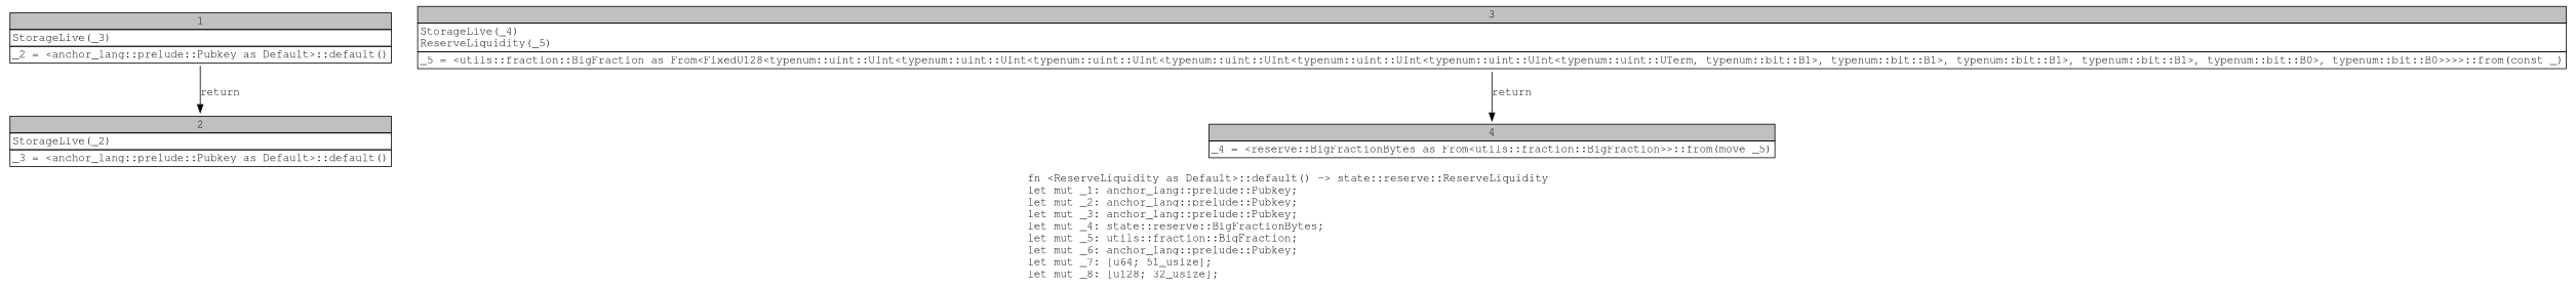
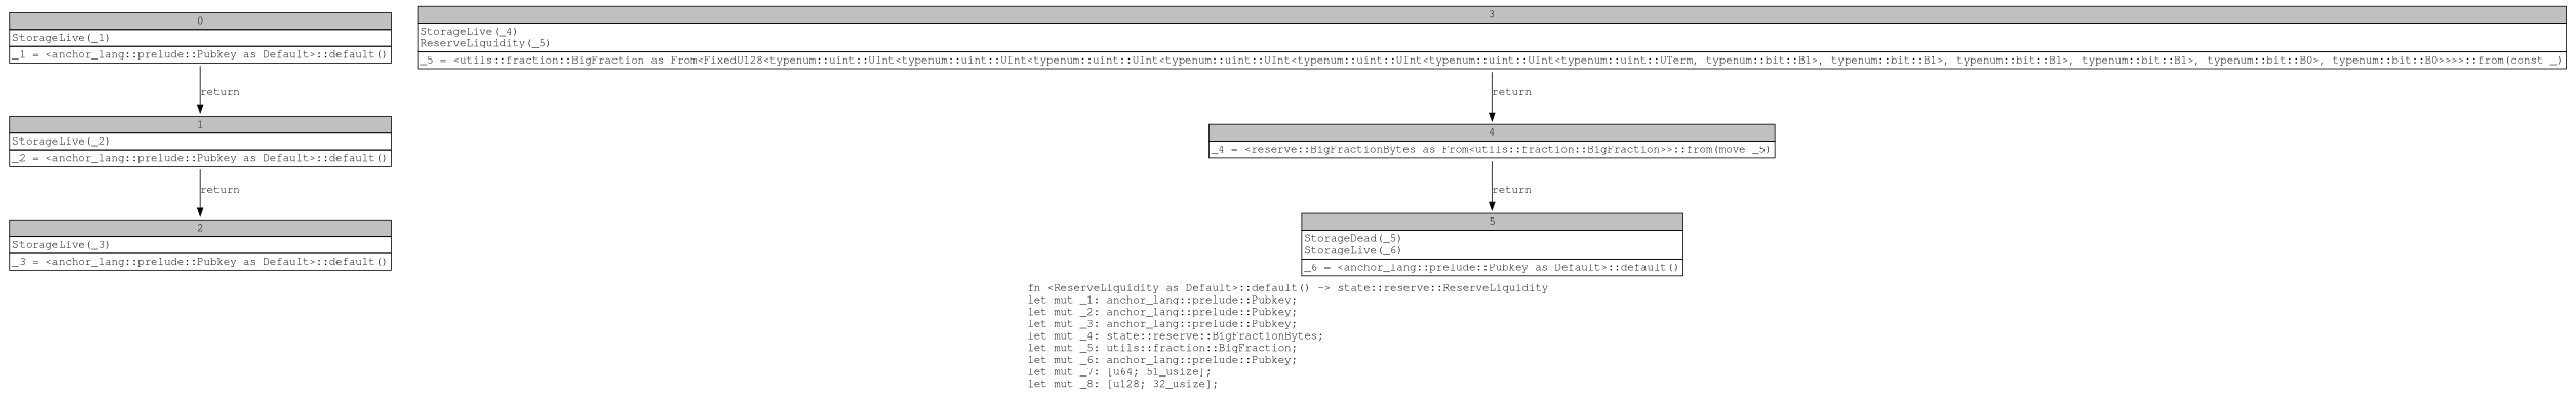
  digraph {
    fontname="Courier, monospace"
    label=<fn &lt;ReserveLiquidity as Default&gt;::default() -&gt; state::reserve::ReserveLiquidity<br align="left"/>let mut _1: anchor_lang::prelude::Pubkey;<br align="left"/>let mut _2: anchor_lang::prelude::Pubkey;<br align="left"/>let mut _3: anchor_lang::prelude::Pubkey;<br align="left"/>let mut _4: state::reserve::BigFractionBytes;<br align="left"/>let mut _5: utils::fraction::BigFraction;<br align="left"/>let mut _6: anchor_lang::prelude::Pubkey;<br align="left"/>let mut _7: [u64; 51_usize];<br align="left"/>let mut _8: [u128; 32_usize];<br align="left"/>>
    node [fontname="Courier, monospace" shape=none]
    edge [fontname="Courier, monospace"]
-   n2 [label=<<table border="0" cellborder="1" cellspacing="0"><tr><td bgcolor="gray" align="center" colspan="1">1</td></tr><tr><td align="left" balign="left">StorageLive(_3)<br/></td></tr><tr><td align="left">_2 = &lt;anchor_lang::prelude::Pubkey as Default&gt;::default()</td></tr></table>>]
-   n3 [label=<<table border="0" cellborder="1" cellspacing="0"><tr><td bgcolor="gray" align="center" colspan="1">2</td></tr><tr><td align="left" balign="left">StorageLive(_2)<br/></td></tr><tr><td align="left">_3 = &lt;anchor_lang::prelude::Pubkey as Default&gt;::default()</td></tr></table>>]
+   n1 [label=<<table border="0" cellborder="1" cellspacing="0"><tr><td bgcolor="gray" align="center" colspan="1">0</td></tr><tr><td align="left" balign="left">StorageLive(_1)<br/></td></tr><tr><td align="left">_1 = &lt;anchor_lang::prelude::Pubkey as Default&gt;::default()</td></tr></table>>]
+   n2 [label=<<table border="0" cellborder="1" cellspacing="0"><tr><td bgcolor="gray" align="center" colspan="1">1</td></tr><tr><td align="left" balign="left">StorageLive(_2)<br/></td></tr><tr><td align="left">_2 = &lt;anchor_lang::prelude::Pubkey as Default&gt;::default()</td></tr></table>>]
+   n3 [label=<<table border="0" cellborder="1" cellspacing="0"><tr><td bgcolor="gray" align="center" colspan="1">2</td></tr><tr><td align="left" balign="left">StorageLive(_3)<br/></td></tr><tr><td align="left">_3 = &lt;anchor_lang::prelude::Pubkey as Default&gt;::default()</td></tr></table>>]
    n4 [label=<<table border="0" cellborder="1" cellspacing="0"><tr><td bgcolor="gray" align="center" colspan="1">3</td></tr><tr><td align="left" balign="left">StorageLive(_4)<br/>ReserveLiquidity(_5)<br/></td></tr><tr><td align="left">_5 = &lt;utils::fraction::BigFraction as From&lt;FixedU128&lt;typenum::uint::UInt&lt;typenum::uint::UInt&lt;typenum::uint::UInt&lt;typenum::uint::UInt&lt;typenum::uint::UInt&lt;typenum::uint::UInt&lt;typenum::uint::UTerm, typenum::bit::B1&gt;, typenum::bit::B1&gt;, typenum::bit::B1&gt;, typenum::bit::B1&gt;, typenum::bit::B0&gt;, typenum::bit::B0&gt;&gt;&gt;&gt;::from(const _)</td></tr></table>>]
    n5 [label=<<table border="0" cellborder="1" cellspacing="0"><tr><td bgcolor="gray" align="center" colspan="1">4</td></tr><tr><td align="left">_4 = &lt;reserve::BigFractionBytes as From&lt;utils::fraction::BigFraction&gt;&gt;::from(move _5)</td></tr></table>>]
+   n6 [label=<<table border="0" cellborder="1" cellspacing="0"><tr><td bgcolor="gray" align="center" colspan="1">5</td></tr><tr><td align="left" balign="left">StorageDead(_5)<br/>StorageLive(_6)<br/></td></tr><tr><td align="left">_6 = &lt;anchor_lang::prelude::Pubkey as Default&gt;::default()</td></tr></table>>]
+   n1 -> n2 [label=return]
    n2 -> n3 [label=return]
    n4 -> n5 [label=return]
+   n5 -> n6 [label=return]
  }
